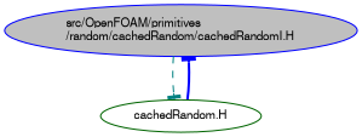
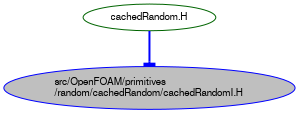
  digraph {
    node [fontname=FreeSans fontsize=10 shape=ellipse]
    edge [fontname=FreeSans fontsize=10 labelfontname=FreeSans labelfontsize=10 arrowhead=tee]
    n1 [color=blue fillcolor=grey75 fontcolor=black height=0.2 label="src/OpenFOAM/primitives\l/random/cachedRandom/cachedRandomI.H" style=filled width=0.4]
    n2 [color=darkgreen height=0.2 label="cachedRandom.H" width=0.4]
-   n1 -> n2 [color=teal style=dashed]
    n2 -> n1 [color=blue style=bold]
  }
